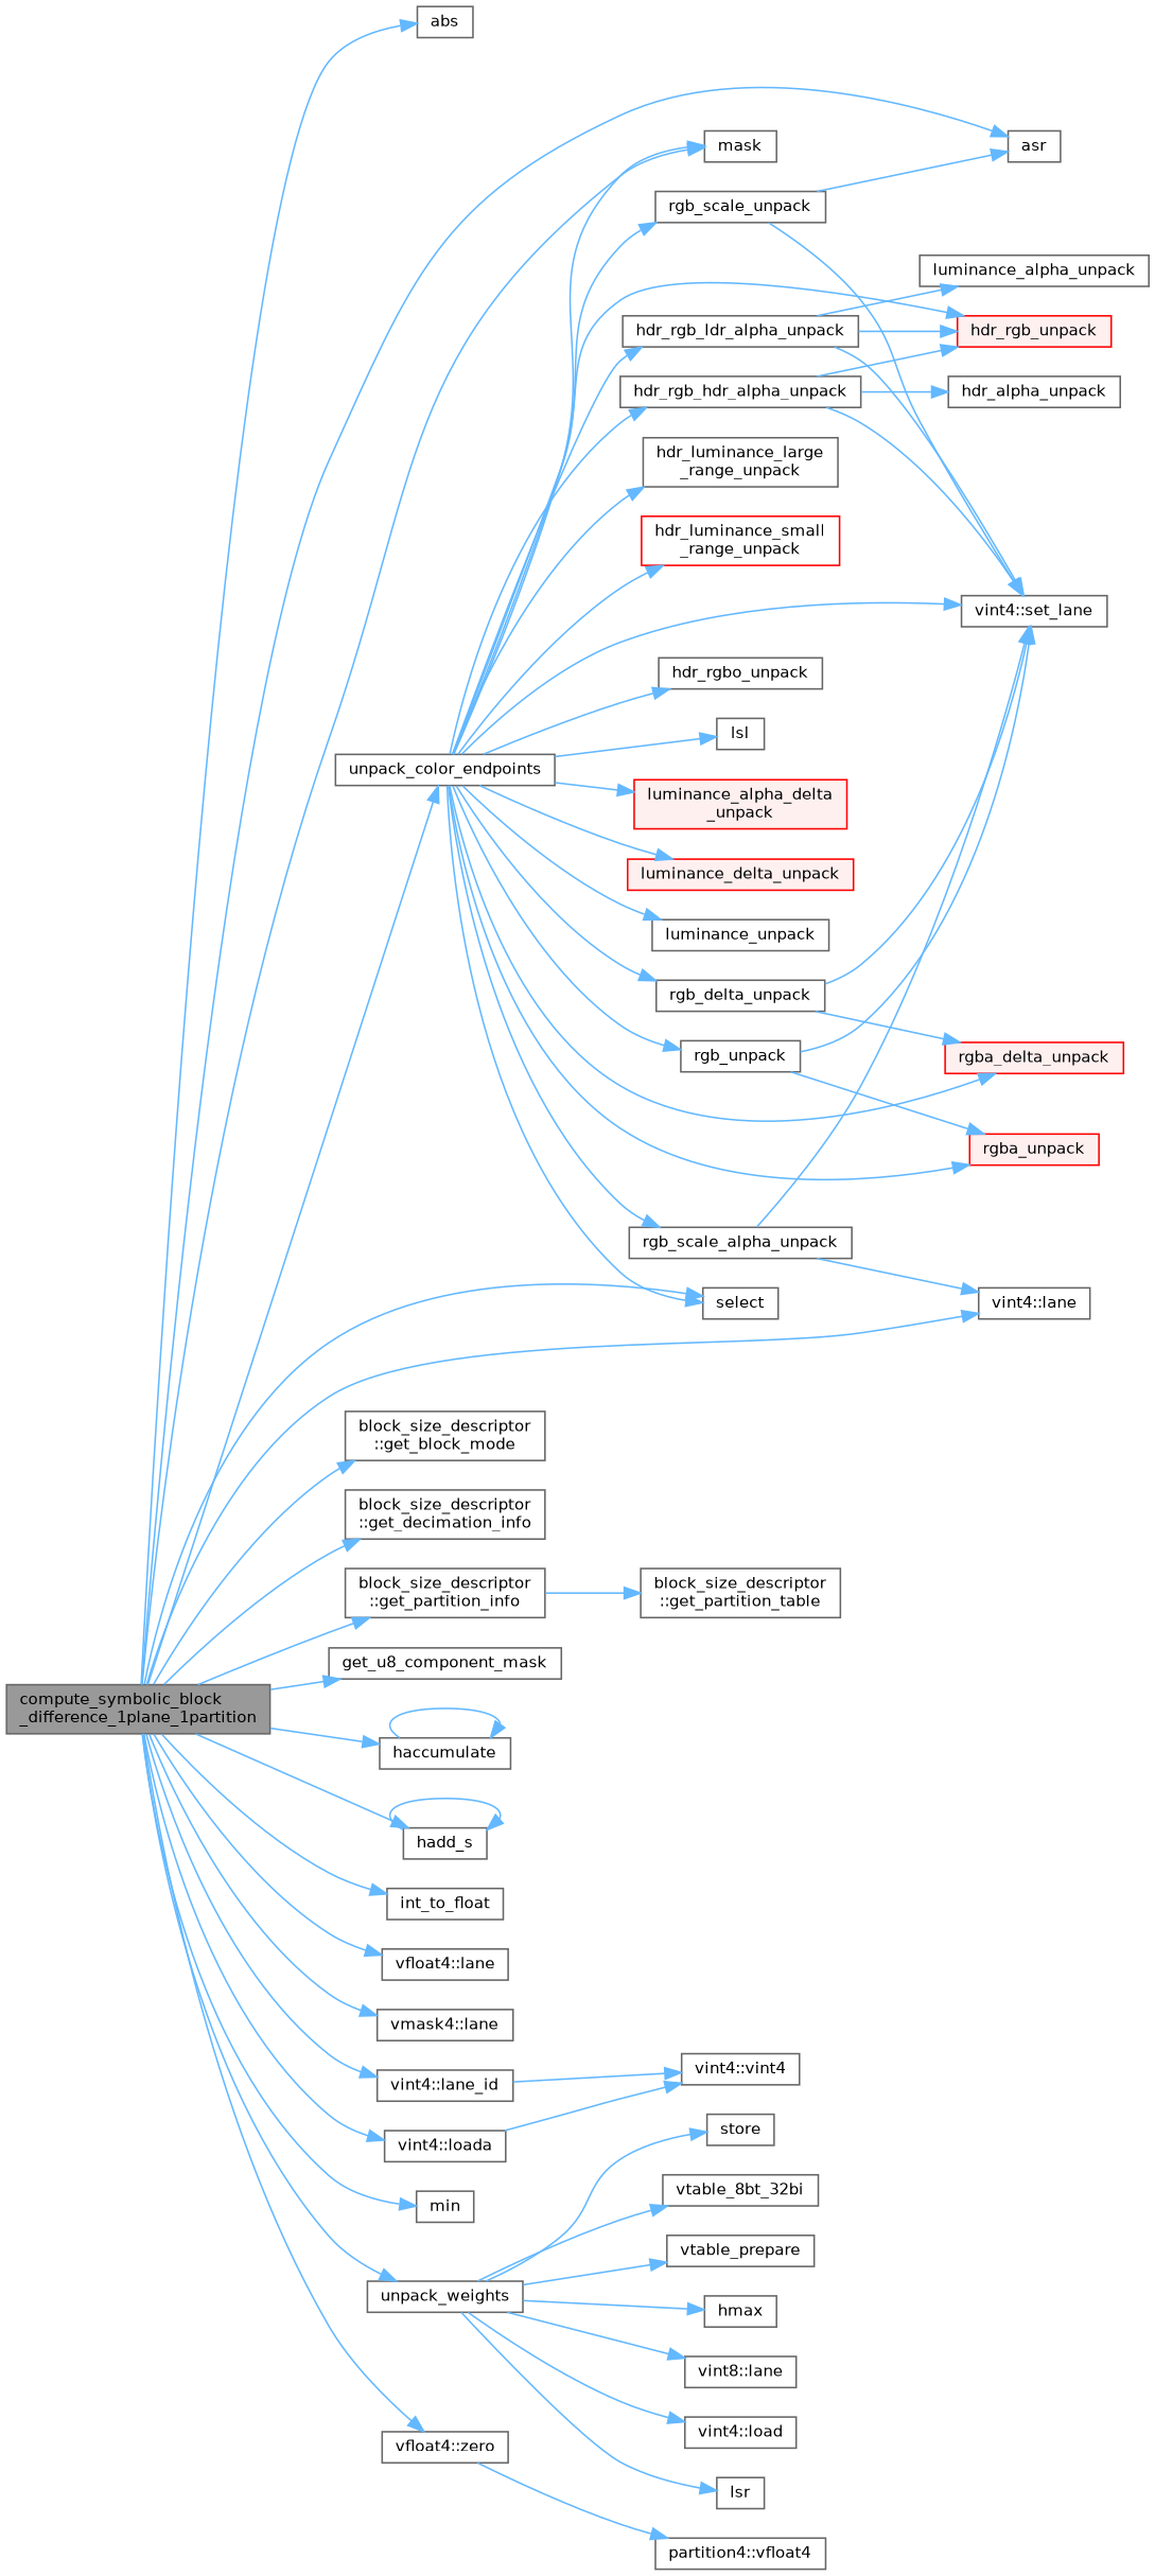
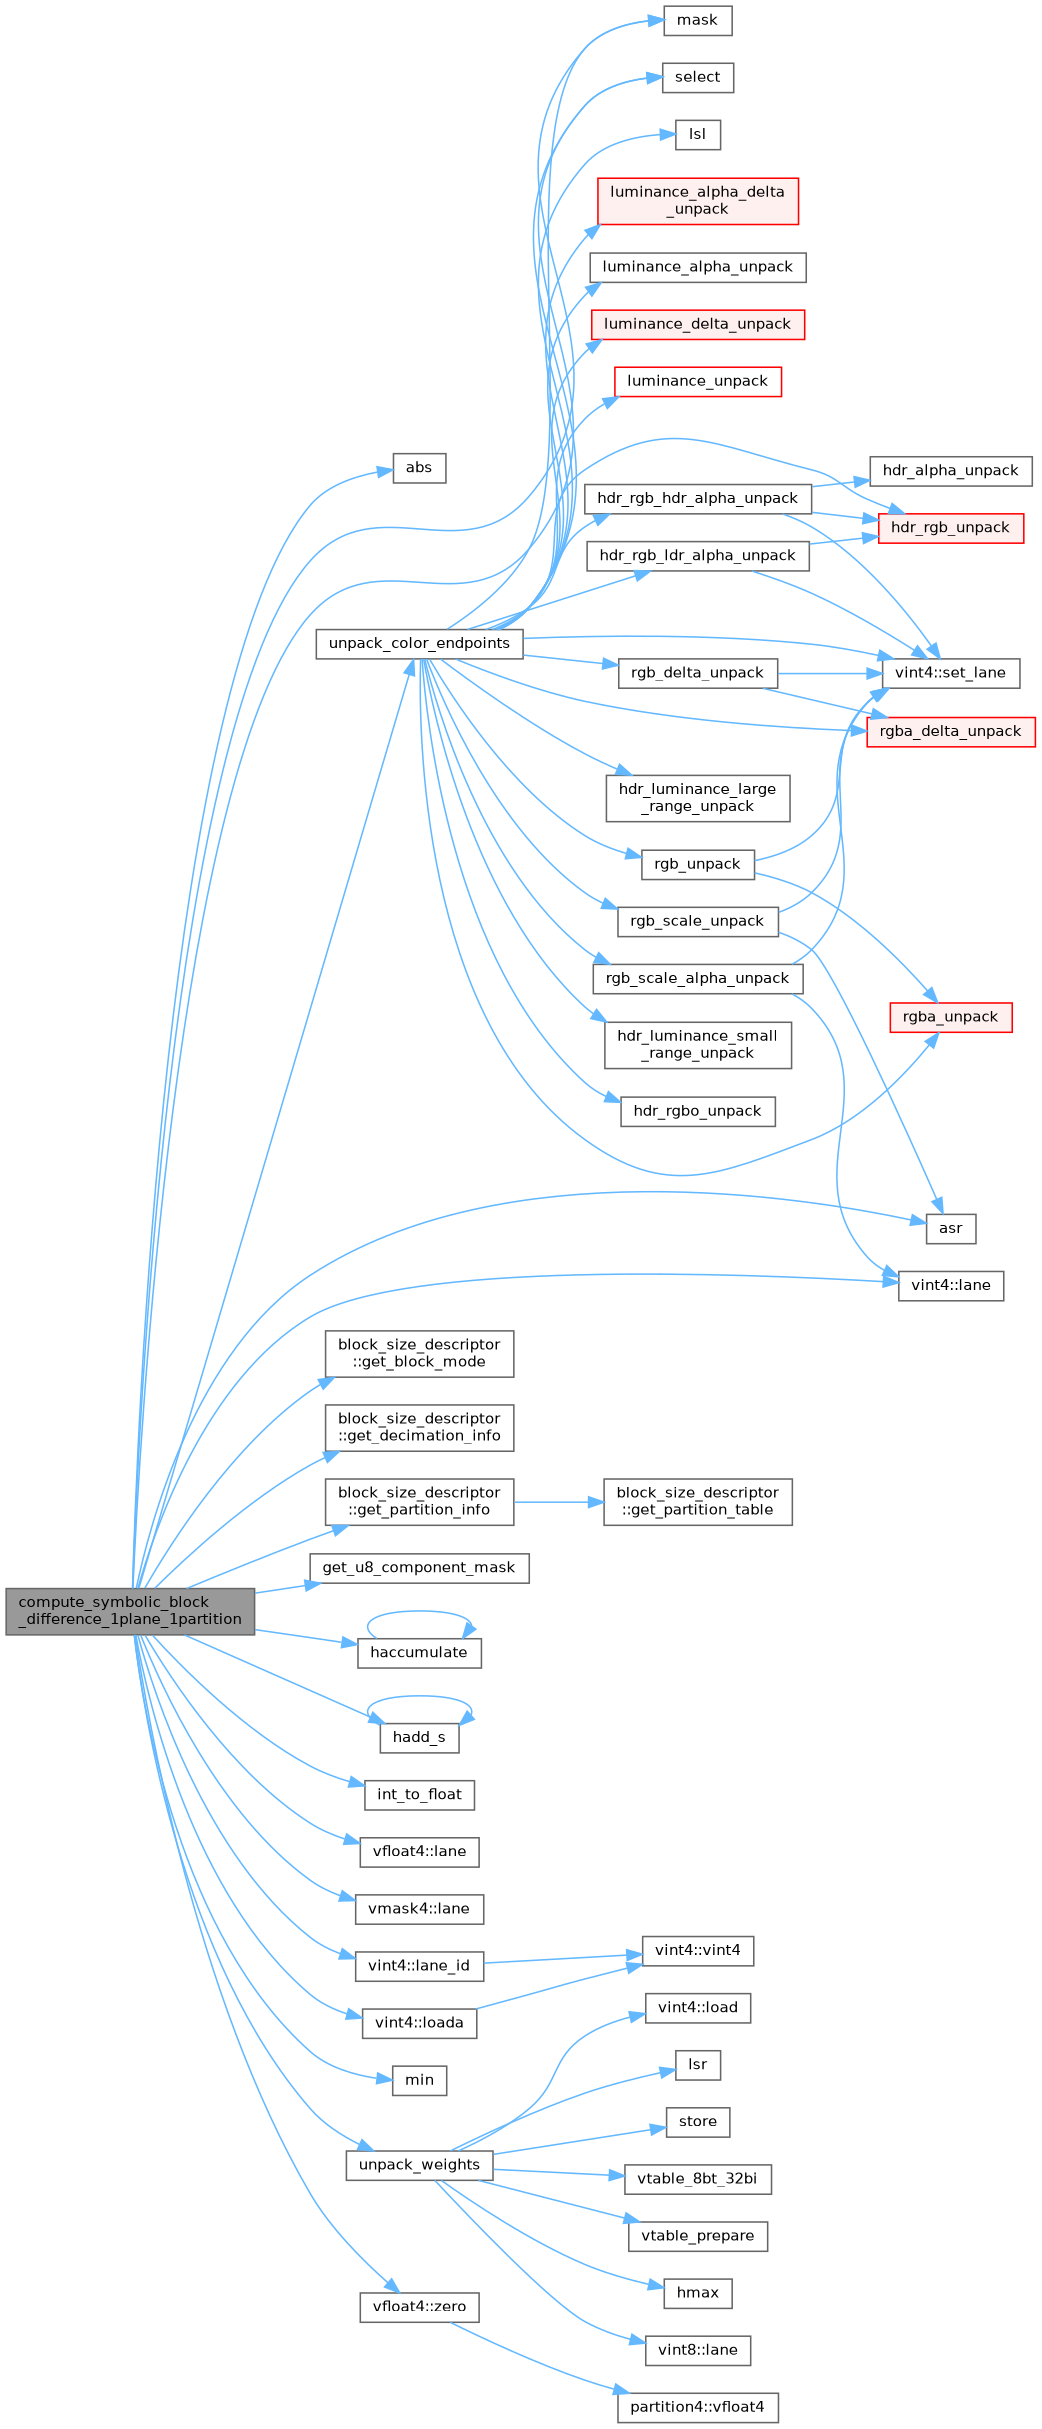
  digraph {
    rankdir=LR
    node [color=grey40 fillcolor=white fontname=Helvetica fontsize=10 shape=box style=filled]
    edge [color=steelblue1 fontname=Helvetica fontsize=10 labelfontname=Helvetica labelfontsize=10 style=solid]
    n1 [color=gray40 fillcolor=grey60 fontcolor=black height=0.2 label="compute_symbolic_block\l_difference_1plane_1partition" width=0.4]
    n2 [height=0.2 label=abs width=0.4]
    n3 [height=0.2 label=asr width=0.4]
    n4 [height=0.2 label="block_size_descriptor\l::get_block_mode" width=0.4]
    n5 [height=0.2 label="block_size_descriptor\l::get_decimation_info" width=0.4]
    n6 [height=0.2 label="block_size_descriptor\l::get_partition_info" width=0.4]
    n7 [height=0.2 label=get_u8_component_mask width=0.4]
    n8 [height=0.2 label=haccumulate width=0.4]
    n9 [height=0.2 label=hadd_s width=0.4]
    n10 [height=0.2 label=int_to_float width=0.4]
    n11 [height=0.2 label="vfloat4::lane" width=0.4]
    n12 [height=0.2 label="vint4::lane" width=0.4]
    n13 [height=0.2 label="vmask4::lane" width=0.4]
    n14 [height=0.2 label="vint4::lane_id" width=0.4]
    n15 [height=0.2 label="vint4::loada" width=0.4]
    n16 [height=0.2 label=mask width=0.4]
    n17 [height=0.2 label=min width=0.4]
    n18 [height=0.2 label=select width=0.4]
    n19 [height=0.2 label=unpack_color_endpoints width=0.4]
    n20 [height=0.2 label=unpack_weights width=0.4]
    n21 [height=0.2 label="vfloat4::zero" width=0.4]
    n22 [height=0.2 label="block_size_descriptor\l::get_partition_table" width=0.4]
    n23 [height=0.2 label="vint4::vint4" width=0.4]
    n24 [height=0.2 label="hdr_luminance_large\l_range_unpack" width=0.4]
-   n25 [color=red height=0.2 label="hdr_luminance_small\l_range_unpack" width=0.4]
+   n25 [height=0.2 label="hdr_luminance_small\l_range_unpack" width=0.4]
    n26 [height=0.2 label=hdr_rgb_hdr_alpha_unpack width=0.4]
    n27 [color=red fillcolor="#FFF0F0" height=0.2 label=hdr_rgb_unpack width=0.4]
    n28 [height=0.2 label="vint4::set_lane" width=0.4]
    n29 [height=0.2 label=hdr_rgb_ldr_alpha_unpack width=0.4]
    n30 [height=0.2 label=hdr_rgbo_unpack width=0.4]
    n31 [height=0.2 label=lsl width=0.4]
    n32 [color=red fillcolor="#FFF0F0" height=0.2 label="luminance_alpha_delta\l_unpack" width=0.4]
    n33 [height=0.2 label=luminance_alpha_unpack width=0.4]
    n34 [color=red fillcolor="#FFF0F0" height=0.2 label=luminance_delta_unpack width=0.4]
-   n35 [height=0.2 label=luminance_unpack width=0.4]
+   n35 [color=red height=0.2 label=luminance_unpack width=0.4]
    n36 [height=0.2 label=rgb_delta_unpack width=0.4]
    n37 [color=red fillcolor="#FFF0F0" height=0.2 label=rgba_delta_unpack width=0.4]
    n38 [height=0.2 label=rgb_scale_alpha_unpack width=0.4]
    n39 [height=0.2 label=rgb_scale_unpack width=0.4]
    n40 [height=0.2 label=rgb_unpack width=0.4]
    n41 [color=red fillcolor="#FFF0F0" height=0.2 label=rgba_unpack width=0.4]
    n42 [height=0.2 label=hmax width=0.4]
    n43 [height=0.2 label="vint8::lane" width=0.4]
    n44 [height=0.2 label="vint4::load" width=0.4]
    n45 [height=0.2 label=lsr width=0.4]
    n46 [height=0.2 label=store width=0.4]
    n47 [height=0.2 label=vtable_8bt_32bi width=0.4]
    n48 [height=0.2 label=vtable_prepare width=0.4]
    n49 [height=0.2 label="partition4::vfloat4" width=0.4]
    n50 [height=0.2 label=hdr_alpha_unpack width=0.4]
    n1 -> n2
    n1 -> n3
    n1 -> n4
    n1 -> n5
    n1 -> n6
    n1 -> n7
    n1 -> n8
    n1 -> n9
    n1 -> n10
    n1 -> n11
    n1 -> n12
    n1 -> n13
    n1 -> n14
    n1 -> n15
    n1 -> n16
    n1 -> n17
    n1 -> n18
    n1 -> n19
    n1 -> n20
    n1 -> n21
    n6 -> n22
    n8 -> n8
    n9 -> n9
    n14 -> n23
    n15 -> n23
    n19 -> n16
    n19 -> n18
    n19 -> n24
    n19 -> n25
    n19 -> n26
    n19 -> n27
    n19 -> n28
    n19 -> n29
    n19 -> n30
    n19 -> n31
    n19 -> n32
-   n29 -> n33
+   n19 -> n33
    n19 -> n34
    n19 -> n35
    n19 -> n36
    n19 -> n37
    n19 -> n38
    n19 -> n39
    n19 -> n40
    n19 -> n41
    n20 -> n42
    n20 -> n43
    n20 -> n44
    n20 -> n45
    n20 -> n46
    n20 -> n47
    n20 -> n48
    n21 -> n49
    n26 -> n27
    n26 -> n28
    n26 -> n50
    n29 -> n27
    n29 -> n28
    n36 -> n28
    n36 -> n37
    n38 -> n12
    n38 -> n28
    n39 -> n3
    n39 -> n28
    n40 -> n28
    n40 -> n41
  }
